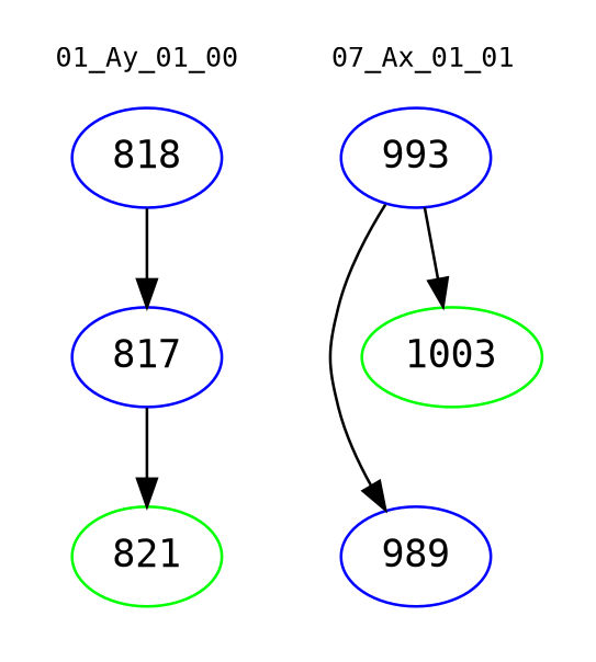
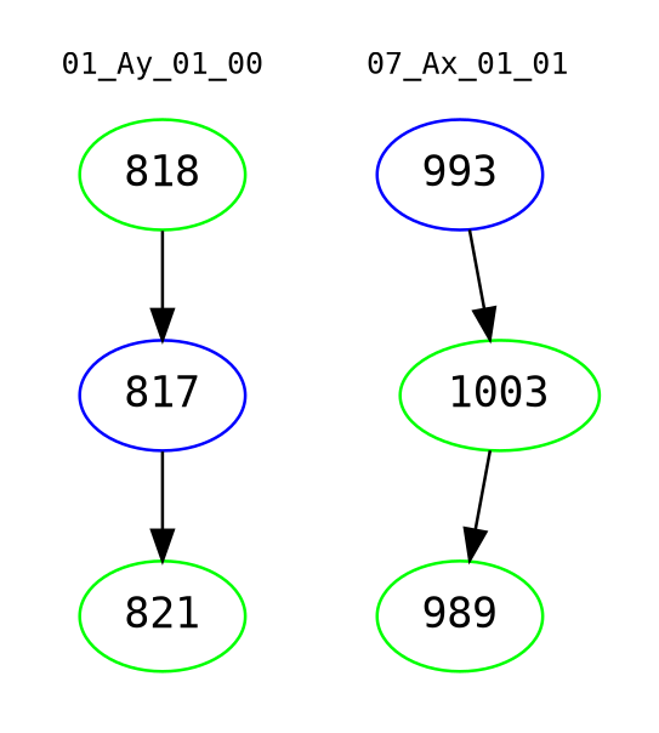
  digraph {
    fontname="DejaVu Sans Mono"
    node [color=blue fontname="DejaVu Sans Mono"]
    edge [color=black fontname="DejaVu Sans Mono"]
    n1 [label=817]
-   n2 [label=818]
+   n2 [color=green label=818]
    n3 [color=green label=821]
    n4 [label=993]
-   n5 [label=989]
+   n5 [color=green label=989]
    n6 [color=green label=1003]
    subgraph cluster_1 {
      color=white
      fontsize=10
      label="01_Ay_01_00"
      n1
      n2
      n3
    }
    subgraph cluster_2 {
      color=white
      fontsize=10
      label="07_Ax_01_01"
      n4
      n5
      n6
    }
    n1 -> n3
    n2 -> n1
-   n4 -> n5
+   n6 -> n5
    n4 -> n6
  }
